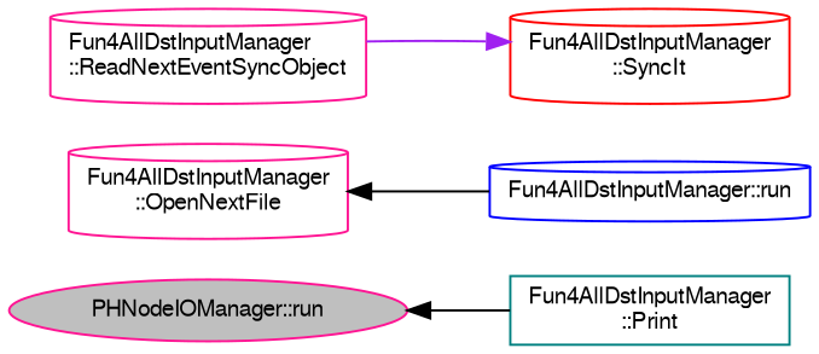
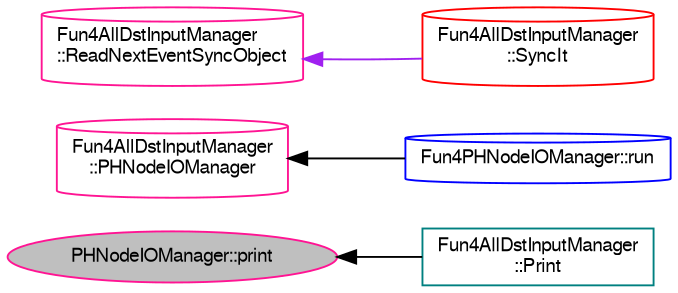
  digraph {
    rankdir=LR
    node [color=deeppink fontname=FreeSans fontsize=10 shape=cylinder]
    edge [color=black dir=back fontname=FreeSans fontsize=10 labelfontname=FreeSans labelfontsize=10 style=solid]
-   n1 [fillcolor=grey75 fontcolor=black height=0.2 label="PHNodeIOManager::run" shape=ellipse style=filled width=0.4]
+   n1 [fillcolor=grey75 fontcolor=black height=0.2 label="PHNodeIOManager::print" shape=ellipse style=filled width=0.4]
    n2 [color=teal height=0.2 label="Fun4AllDstInputManager\l::Print" shape=box width=0.4]
-   n3 [height=0.2 label="Fun4AllDstInputManager\l::OpenNextFile" width=0.4]
-   n4 [color=blue height=0.2 label="Fun4AllDstInputManager::run" width=0.4]
+   n3 [height=0.2 label="Fun4AllDstInputManager\l::PHNodeIOManager" width=0.4]
+   n4 [color=blue height=0.2 label="Fun4PHNodeIOManager::run" width=0.4]
    n5 [height=0.2 label="Fun4AllDstInputManager\l::ReadNextEventSyncObject" width=0.4]
    n6 [color=red height=0.2 label="Fun4AllDstInputManager\l::SyncIt" width=0.4]
    n1 -> n2
    n3 -> n4
-   n6 -> n5 [color=purple]
+   n5 -> n6 [color=purple]
  }
